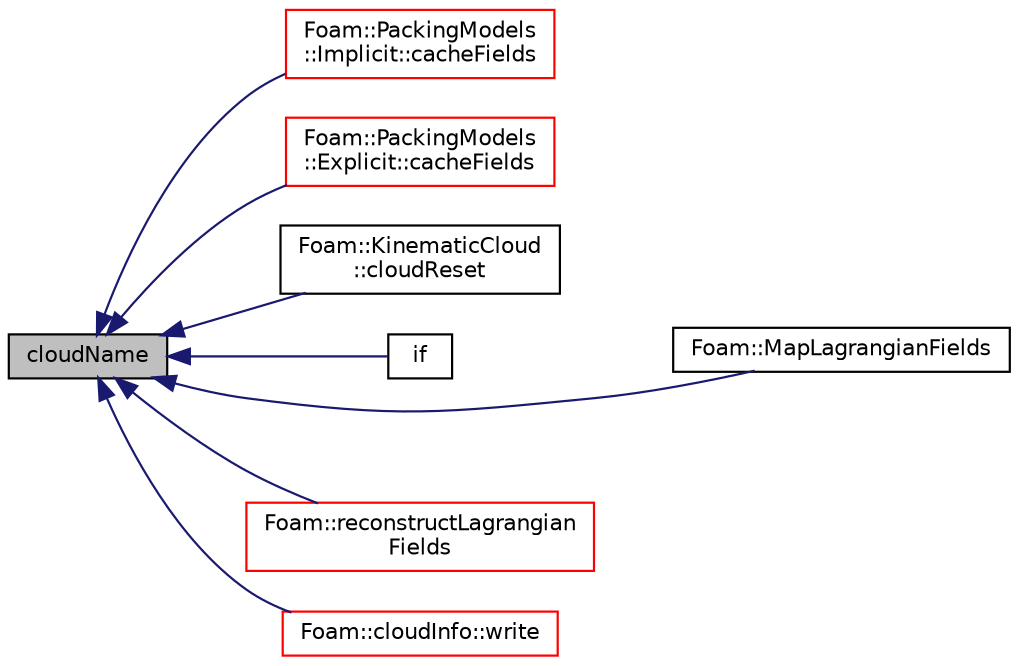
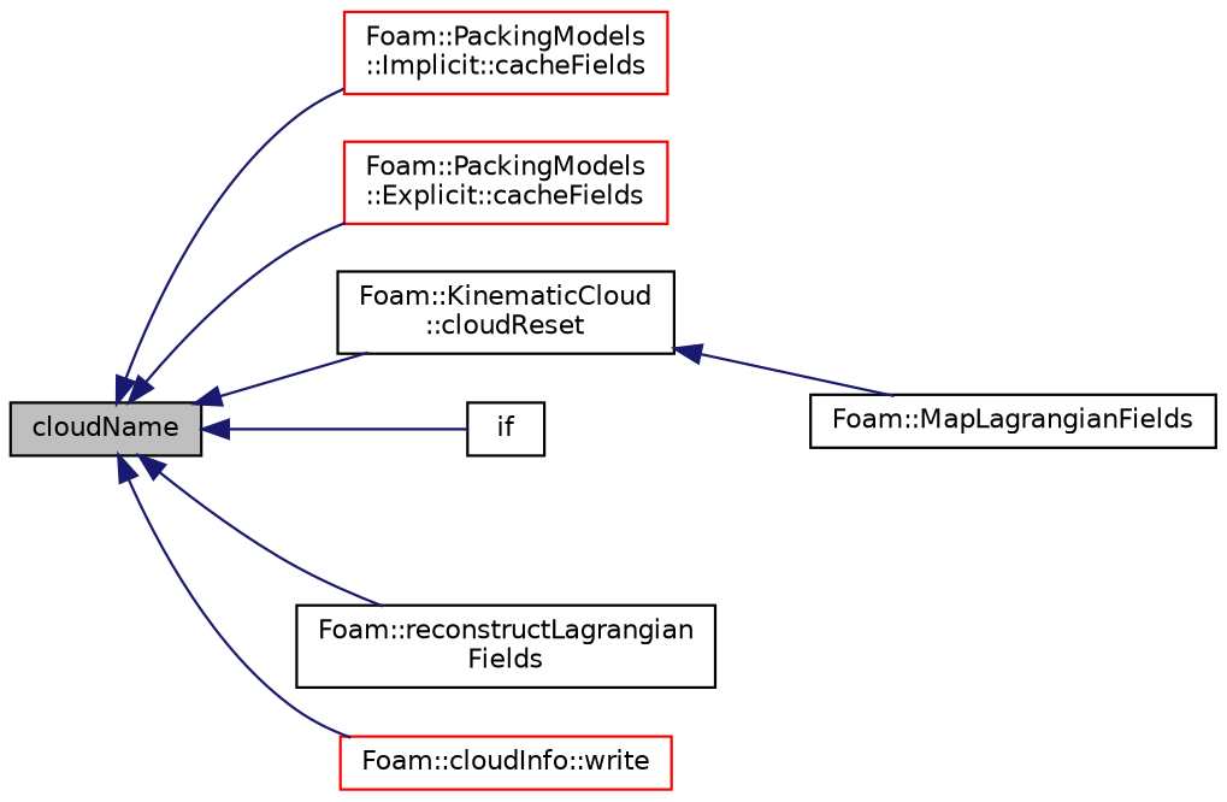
  digraph {
    rankdir=LR
    node [color=black fontname=Helvetica fontsize=10 shape=record]
    edge [color=midnightblue dir=back fontname=Helvetica fontsize=10 labelfontname=Helvetica labelfontsize=10 style=solid]
    n1 [fillcolor=grey75 fontcolor=black height=0.2 label=cloudName style=filled width=0.4]
    n2 [color=red height=0.2 label="Foam::PackingModels\l::Implicit::cacheFields" width=0.4]
    n3 [color=red height=0.2 label="Foam::PackingModels\l::Explicit::cacheFields" width=0.4]
    n4 [height=0.2 label="Foam::KinematicCloud\l::cloudReset" width=0.4]
    n5 [height=0.2 label=if width=0.4]
    n6 [height=0.2 label="Foam::MapLagrangianFields" width=0.4]
-   n7 [color=red height=0.2 label="Foam::reconstructLagrangian\lFields" width=0.4]
+   n7 [height=0.2 label="Foam::reconstructLagrangian\lFields" width=0.4]
    n8 [color=red height=0.2 label="Foam::cloudInfo::write" width=0.4]
    n1 -> n2
    n1 -> n3
    n1 -> n4
    n1 -> n5
-   n1 -> n6
+   n4 -> n6
    n1 -> n7
    n1 -> n8
  }
